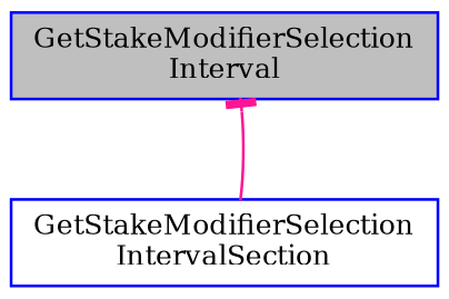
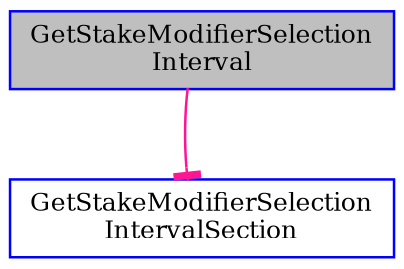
  digraph {
    rankdir=TB
    fontname="DejaVu Serif"
    node [color=blue fontname="DejaVu Serif" fontsize=10 shape=record style=filled]
    n1 [fillcolor=grey75 fontcolor=black height=0.2 label="GetStakeModifierSelection\lInterval" width=0.4]
    n2 [fillcolor=white height=0.2 label="GetStakeModifierSelection\lIntervalSection" width=0.4]
-   n2 -> n1 [color=deeppink fontname="DejaVu Serif" fontsize=10 labelfontname=Helvetica labelfontsize=10 style=solid arrowhead=tee]
+   n1 -> n2 [color=deeppink fontname="DejaVu Serif" fontsize=10 labelfontname=Helvetica labelfontsize=10 style=solid arrowhead=tee]
  }
